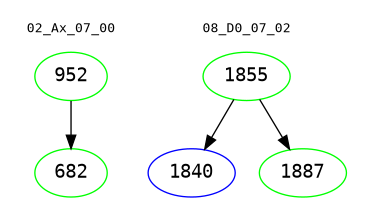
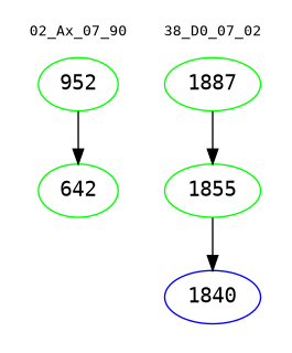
  digraph {
    fontname="DejaVu Sans Mono"
    node [color=green fontname="DejaVu Sans Mono"]
    edge [color=black fontname="DejaVu Sans Mono"]
    n1 [label=952]
-   n2 [label=682]
+   n2 [label=642]
    n3 [label=1855]
    n4 [color=blue label=1840]
    n5 [label=1887]
    subgraph cluster_1 {
      color=white
      fontsize=10
-     label="02_Ax_07_00"
+     label="02_Ax_07_90"
      n1
      n2
    }
    subgraph cluster_2 {
      color=white
      fontsize=10
-     label="08_D0_07_02"
+     label="38_D0_07_02"
      n3
      n4
      n5
    }
    n1 -> n2
    n3 -> n4
-   n3 -> n5
+   n5 -> n3
  }
